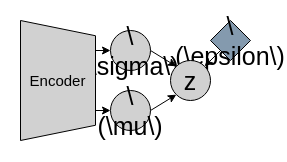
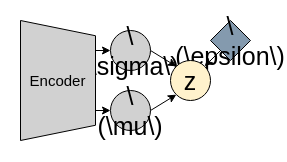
  <mxCell id="0" />
  <mxCell id="1" parent="0" />
  <mxCell id="2" style="edgeStyle=none;rounded=0;orthogonalLoop=1;jettySize=auto;html=1;exitX=1;exitY=0.5;exitDx=0;exitDy=0;entryX=0;entryY=1;entryDx=0;entryDy=0;fontSize=15;" parent="1" source="3" target="8" edge="1"><mxGeometry relative="1" as="geometry" /></mxCell>
  <mxCell id="3" value="\(\mu\)" style="ellipse;whiteSpace=wrap;html=1;aspect=fixed;fontSize=25;strokeWidth=1;fillColor=#D1D1D1;" parent="1" vertex="1"><mxGeometry x="110" y="90" width="40" height="40" as="geometry" /></mxCell>
  <mxCell id="4" style="rounded=0;orthogonalLoop=1;jettySize=auto;html=1;exitX=0;exitY=1;exitDx=0;exitDy=0;entryX=1;entryY=0;entryDx=0;entryDy=0;" edge="1" parent="1" source="5" target="8"><mxGeometry relative="1" as="geometry" /></mxCell>
  <mxCell id="5" value="\(\epsilon\)" style="rhombus;whiteSpace=wrap;html=1;fontSize=25;fillColor=#849AAE;" parent="1" vertex="1"><mxGeometry x="210" y="20" width="40" height="40" as="geometry" /></mxCell>
  <mxCell id="6" style="edgeStyle=none;rounded=0;orthogonalLoop=1;jettySize=auto;html=1;exitX=1;exitY=0.5;exitDx=0;exitDy=0;entryX=0;entryY=0;entryDx=0;entryDy=0;fontSize=15;" parent="1" source="7" target="8" edge="1"><mxGeometry relative="1" as="geometry" /></mxCell>
  <mxCell id="7" value="\(\sigma\)" style="ellipse;whiteSpace=wrap;html=1;aspect=fixed;fontSize=25;strokeWidth=1;fillColor=#D1D1D1;" parent="1" vertex="1"><mxGeometry x="110" y="30" width="40" height="40" as="geometry" /></mxCell>
- <mxCell id="8" value="z" style="ellipse;whiteSpace=wrap;html=1;aspect=fixed;fontSize=25;strokeWidth=1;fillColor=#D1D1D1;verticalAlign=middle;horizontal=1;align=center;" parent="1" vertex="1"><mxGeometry x="170" y="60" width="40" height="40" as="geometry" /></mxCell>
+ <mxCell id="8" value="z" style="ellipse;whiteSpace=wrap;html=1;aspect=fixed;fontSize=25;strokeWidth=1;fillColor=#fff2cc;verticalAlign=middle;horizontal=1;align=center;" parent="1" vertex="1"><mxGeometry x="170" y="60" width="40" height="40" as="geometry" /></mxCell>
  <mxCell id="9" style="edgeStyle=none;rounded=0;orthogonalLoop=1;jettySize=auto;html=1;exitX=0.25;exitY=0;exitDx=0;exitDy=0;entryX=0;entryY=0.5;entryDx=0;entryDy=0;fontSize=15;" parent="1" source="11" target="7" edge="1"><mxGeometry relative="1" as="geometry" /></mxCell>
  <mxCell id="10" style="edgeStyle=none;rounded=0;orthogonalLoop=1;jettySize=auto;html=1;exitX=0.75;exitY=0;exitDx=0;exitDy=0;entryX=0;entryY=0.5;entryDx=0;entryDy=0;fontSize=15;" parent="1" source="11" target="3" edge="1"><mxGeometry relative="1" as="geometry" /></mxCell>
  <mxCell id="11" value="Encoder" style="shape=trapezoid;perimeter=trapezoidPerimeter;whiteSpace=wrap;html=1;strokeWidth=1;fillColor=#D1D1D1;fontSize=15;align=center;direction=south;size=0.127;" parent="1" vertex="1"><mxGeometry x="20" y="20" width="75" height="120" as="geometry" /></mxCell>
